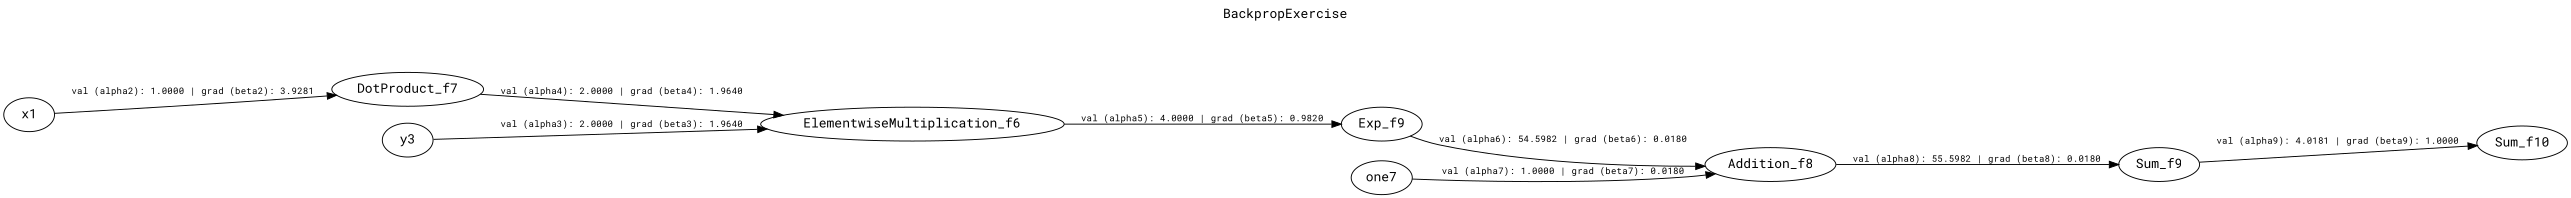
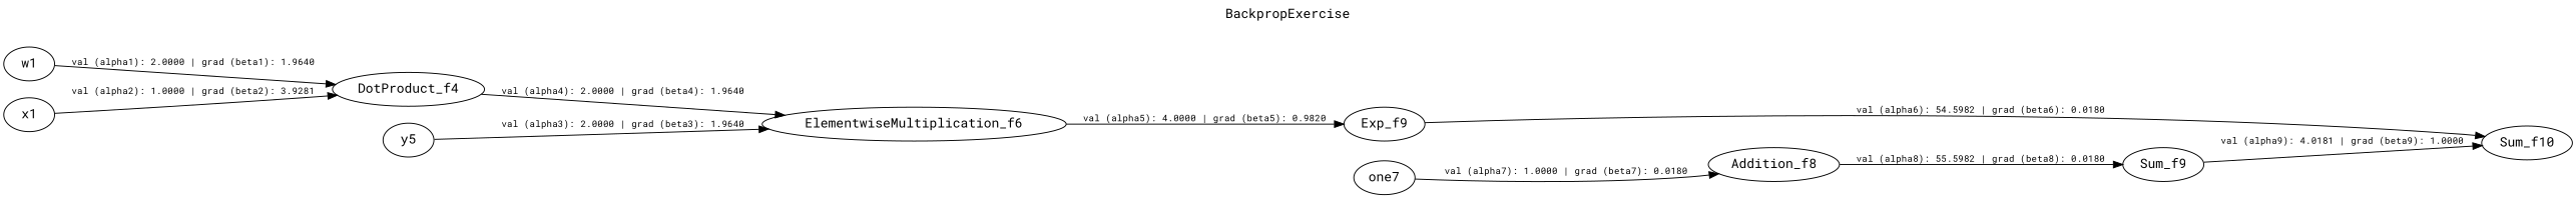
  digraph {
    fontname="Roboto Mono"
    label=BackpropExercise
    labelloc=t
    rankdir=LR
    node [fontname="Roboto Mono"]
    edge [fontname="Roboto Mono" fontsize=10]
-   DotProduct_f4 [label=DotProduct_f7]
+   w1
+   DotProduct_f4
    n3 [label=ElementwiseMultiplication_f6]
    n4 [label=Exp_f9]
    n5 [label=x1]
-   y3
+   y3 [label=y5]
    Addition_f8
    n8 [label=Sum_f9]
    one7
    Sum_f10
+   w1 -> DotProduct_f4 [label="val (alpha1): 2.0000 | grad (beta1): 1.9640"]
    DotProduct_f4 -> n3 [label="val (alpha4): 2.0000 | grad (beta4): 1.9640"]
    n3 -> n4 [label="val (alpha5): 4.0000 | grad (beta5): 0.9820"]
-   n4 -> Addition_f8 [label="val (alpha6): 54.5982 | grad (beta6): 0.0180"]
+   n4 -> Sum_f10 [label="val (alpha6): 54.5982 | grad (beta6): 0.0180"]
    n5 -> DotProduct_f4 [label="val (alpha2): 1.0000 | grad (beta2): 3.9281"]
    y3 -> n3 [label="val (alpha3): 2.0000 | grad (beta3): 1.9640"]
    Addition_f8 -> n8 [label="val (alpha8): 55.5982 | grad (beta8): 0.0180"]
    n8 -> Sum_f10 [label="val (alpha9): 4.0181 | grad (beta9): 1.0000"]
    one7 -> Addition_f8 [label="val (alpha7): 1.0000 | grad (beta7): 0.0180"]
  }
